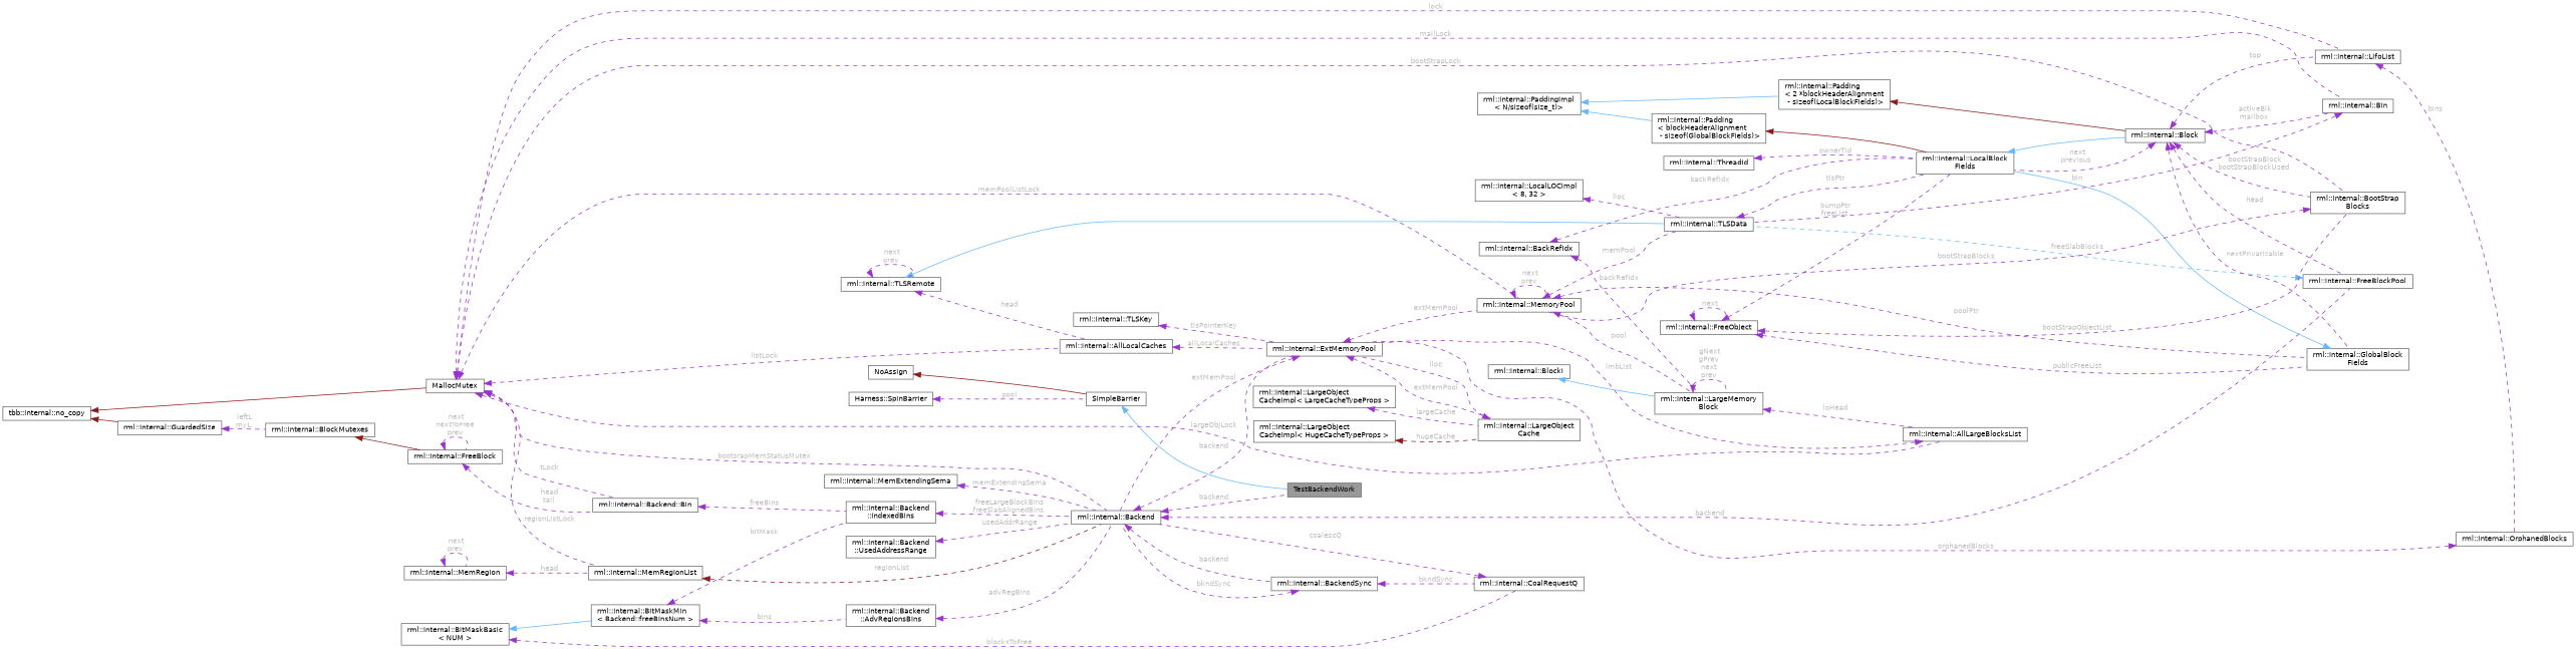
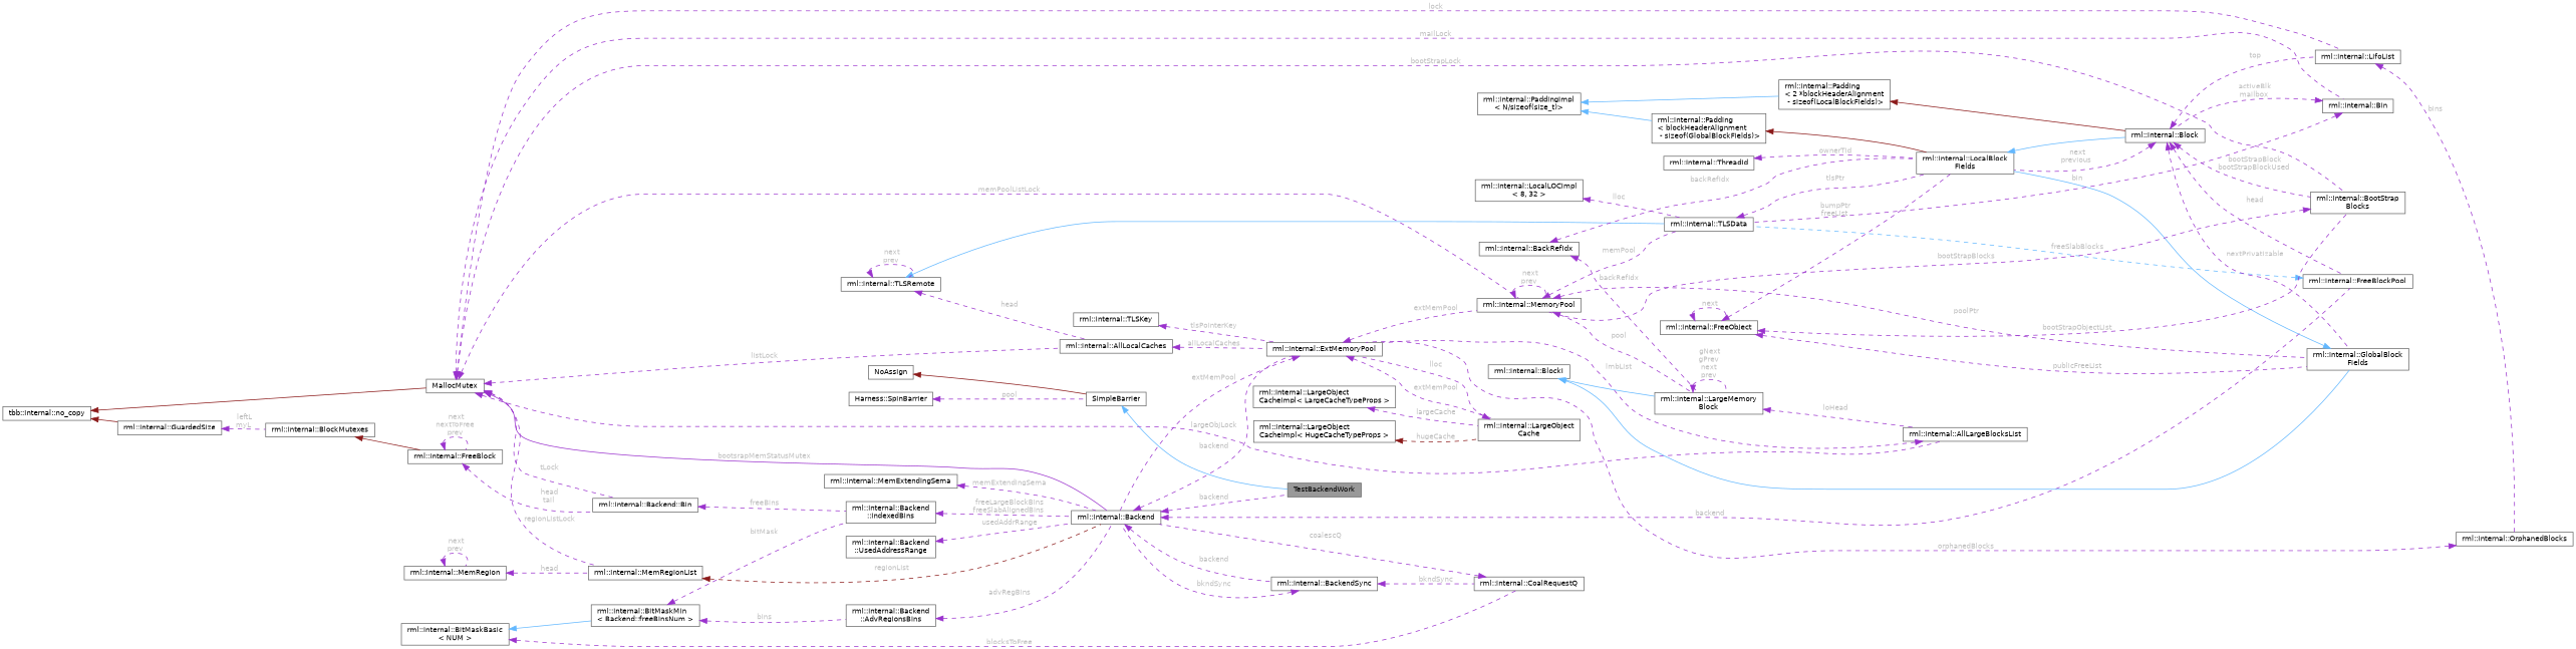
  digraph {
    rankdir=LR
    node [color=gray40 fillcolor=white fontname=Helvetica fontsize=10 shape=box style=filled]
    edge [color=darkorchid3 dir=back fontname=Helvetica fontsize=10 labelfontname=Helvetica labelfontsize=10 style=dashed fontcolor=grey]
    n1 [fillcolor=grey60 fontcolor=black height=0.2 label=TestBackendWork width=0.4]
    n2 [height=0.2 label=SimpleBarrier width=0.4]
    n3 [height=0.2 label=NoAssign width=0.4]
    n4 [height=0.2 label="Harness::SpinBarrier" width=0.4]
    n5 [height=0.2 label="rml::internal::Backend" width=0.4]
    n6 [height=0.2 label="rml::internal::ExtMemoryPool" width=0.4]
    n7 [height=0.2 label="rml::internal::FreeBlockPool" width=0.4]
    n8 [height=0.2 label="rml::internal::BackendSync" width=0.4]
    n9 [height=0.2 label="rml::internal::LargeObject\lCache" width=0.4]
    n10 [height=0.2 label="rml::internal::MemoryPool" width=0.4]
    n11 [height=0.2 label="rml::internal::TLSData" width=0.4]
    n12 [height=0.2 label="rml::internal::CoalRequestQ" width=0.4]
    n13 [height=0.2 label="rml::internal::GlobalBlock\lFields" width=0.4]
    n14 [height=0.2 label="rml::internal::LargeMemory\lBlock" width=0.4]
    n15 [height=0.2 label="rml::internal::LargeObject\lCacheImpl\< HugeCacheTypeProps \>" width=0.4]
    n16 [height=0.2 label="rml::internal::LargeObject\lCacheImpl\< LargeCacheTypeProps \>" width=0.4]
    n17 [height=0.2 label="rml::internal::AllLocalCaches" width=0.4]
    n18 [height=0.2 label="rml::internal::TLSRemote" width=0.4]
    n19 [height=0.2 label="rml::internal::LocalBlock\lFields" width=0.4]
    n20 [height=0.2 label=MallocMutex width=0.4]
    n21 [height=0.2 label="rml::internal::LifoList" width=0.4]
    n22 [height=0.2 label="rml::internal::BootStrap\lBlocks" width=0.4]
    n23 [height=0.2 label="rml::internal::Bin" width=0.4]
    n24 [height=0.2 label="rml::internal::AllLargeBlocksList" width=0.4]
    n25 [height=0.2 label="rml::internal::MemRegionList" width=0.4]
    n26 [height=0.2 label="rml::internal::Backend::Bin" width=0.4]
    n27 [height=0.2 label="rml::internal::OrphanedBlocks" width=0.4]
    n28 [height=0.2 label="rml::internal::Backend\l::IndexedBins" width=0.4]
    n29 [height=0.2 label="tbb::internal::no_copy" width=0.4]
    n30 [height=0.2 label="rml::internal::GuardedSize" width=0.4]
    n31 [height=0.2 label="rml::internal::BlockMutexes" width=0.4]
    n32 [height=0.2 label="rml::internal::Block" width=0.4]
    n33 [height=0.2 label="rml::internal::BlockI" width=0.4]
    n34 [height=0.2 label="rml::internal::FreeObject" width=0.4]
    n35 [height=0.2 label="rml::internal::Padding\l\< blockHeaderAlignment\l - sizeof(GlobalBlockFields)\>" width=0.4]
    n36 [height=0.2 label="rml::internal::PaddingImpl\l\< N/sizeof(size_t)\>" width=0.4]
    n37 [height=0.2 label="rml::internal::Padding\l\< 2 *blockHeaderAlignment\l - sizeof(LocalBlockFields)\>" width=0.4]
    n38 [height=0.2 label="rml::internal::LocalLOCImpl\l\< 8, 32 \>" width=0.4]
    n39 [height=0.2 label="rml::internal::ThreadId" width=0.4]
    n40 [height=0.2 label="rml::internal::BackRefIdx" width=0.4]
    n41 [height=0.2 label="rml::internal::TLSKey" width=0.4]
    n42 [height=0.2 label="rml::internal::MemRegion" width=0.4]
    n43 [height=0.2 label="rml::internal::FreeBlock" width=0.4]
    n44 [height=0.2 label="rml::internal::MemExtendingSema" width=0.4]
    n45 [height=0.2 label="rml::internal::Backend\l::UsedAddressRange" width=0.4]
    n46 [height=0.2 label="rml::internal::Backend\l::AdvRegionsBins" width=0.4]
    n47 [height=0.2 label="rml::internal::BitMaskMin\l\< Backend::freeBinsNum \>" width=0.4]
    n48 [height=0.2 label="rml::internal::BitMaskBasic\l\< NUM \>" width=0.4]
    n2 -> n1 [color=steelblue1 style=solid fontcolor=""]
    n3 -> n2 [color=firebrick4 style=solid fontcolor=""]
    n4 -> n2 [label=" pool"]
    n5 -> n1 [label=" backend"]
    n5 -> n6 [label=" backend"]
    n5 -> n7 [label=" backend"]
    n5 -> n8 [label=" backend"]
    n6 -> n5 [label=" extMemPool"]
    n6 -> n9 [label=" extMemPool"]
    n6 -> n10 [label=" extMemPool"]
    n7 -> n11 [color=steelblue1 label=" freeSlabBlocks"]
    n8 -> n5 [label=" bkndSync"]
    n8 -> n12 [label=" bkndSync"]
    n9 -> n6 [label=" lloc"]
    n10 -> n10 [label=" next\nprev"]
    n10 -> n11 [label=" memPool"]
    n10 -> n13 [label=" poolPtr"]
    n10 -> n14 [label=" pool"]
    n11 -> n19 [label=" tlsPtr"]
    n12 -> n5 [label=" coalescQ"]
    n13 -> n19 [color=steelblue1 style=solid fontcolor=""]
    n14 -> n14 [label=" gNext\ngPrev\nnext\nprev"]
    n14 -> n24 [label=" loHead"]
    n15 -> n9 [color=firebrick4 label=" hugeCache"]
    n16 -> n9 [label=" largeCache"]
    n17 -> n6 [label=" allLocalCaches"]
    n18 -> n11 [color=steelblue1 style=solid fontcolor=""]
    n18 -> n17 [label=" head"]
    n18 -> n18 [label=" next\nprev"]
    n19 -> n32 [color=steelblue1 style=solid fontcolor=""]
-   n20 -> n5 [label=" bootsrapMemStatusMutex"]
+   n20 -> n5 [label=" bootsrapMemStatusMutex" style=solid]
    n20 -> n10 [label=" memPoolListLock"]
    n20 -> n17 [label=" listLock"]
    n20 -> n21 [label=" lock"]
    n20 -> n22 [label=" bootStrapLock"]
    n20 -> n23 [label=" mailLock"]
    n20 -> n24 [label=" largeObjLock"]
    n20 -> n25 [label=" regionListLock"]
    n20 -> n26 [label=" tLock"]
    n21 -> n27 [label=" bins"]
    n22 -> n10 [label=" bootStrapBlocks"]
    n23 -> n11 [label=" bin"]
    n24 -> n6 [label=" lmbList"]
    n25 -> n5 [color=firebrick4 label=" regionList"]
    n26 -> n28 [label=" freeBins"]
    n27 -> n6 [label=" orphanedBlocks"]
    n28 -> n5 [label=" freeLargeBlockBins\nfreeSlabAlignedBins"]
    n29 -> n20 [color=firebrick4 style=solid fontcolor=""]
    n29 -> n30 [color=firebrick4 style=solid fontcolor=""]
    n30 -> n31 [label=" leftL\nmyL"]
    n31 -> n43 [color=firebrick4 style=solid fontcolor=""]
    n32 -> n7 [label=" head"]
    n32 -> n13 [label=" nextPrivatizable"]
    n32 -> n19 [label=" next\nprevious"]
    n32 -> n21 [label=" top"]
    n32 -> n22 [label=" bootStrapBlock\nbootStrapBlockUsed"]
-   n32 -> n23 [label=" activeBlk\nmailbox"]
+   n23 -> n32 [label=" activeBlk\nmailbox"]
+   n33 -> n13 [color=steelblue1 style=solid fontcolor=""]
    n33 -> n14 [color=steelblue1 style=solid fontcolor=""]
    n34 -> n13 [label=" publicFreeList"]
    n34 -> n19 [label=" bumpPtr\nfreeList"]
    n34 -> n22 [label=" bootStrapObjectList"]
    n34 -> n34 [label=" next"]
    n35 -> n19 [color=firebrick4 style=solid fontcolor=""]
    n36 -> n35 [color=steelblue1 style=solid fontcolor=""]
    n36 -> n37 [color=steelblue1 style=solid fontcolor=""]
    n37 -> n32 [color=firebrick4 style=solid fontcolor=""]
    n38 -> n11 [label=" lloc"]
    n39 -> n19 [label=" ownerTid"]
    n40 -> n14 [label=" backRefIdx"]
    n40 -> n19 [label=" backRefIdx"]
    n41 -> n6 [label=" tlsPointerKey"]
    n42 -> n25 [label=" head"]
    n42 -> n42 [label=" next\nprev"]
    n43 -> n26 [label=" head\ntail"]
    n43 -> n43 [label=" next\nnextToFree\nprev"]
    n44 -> n5 [label=" memExtendingSema"]
    n45 -> n5 [label=" usedAddrRange"]
    n46 -> n5 [label=" advRegBins"]
    n47 -> n28 [label=" bitMask"]
    n47 -> n46 [label=" bins"]
    n48 -> n12 [label=" blocksToFree"]
    n48 -> n47 [color=steelblue1 style=solid fontcolor=""]
  }
